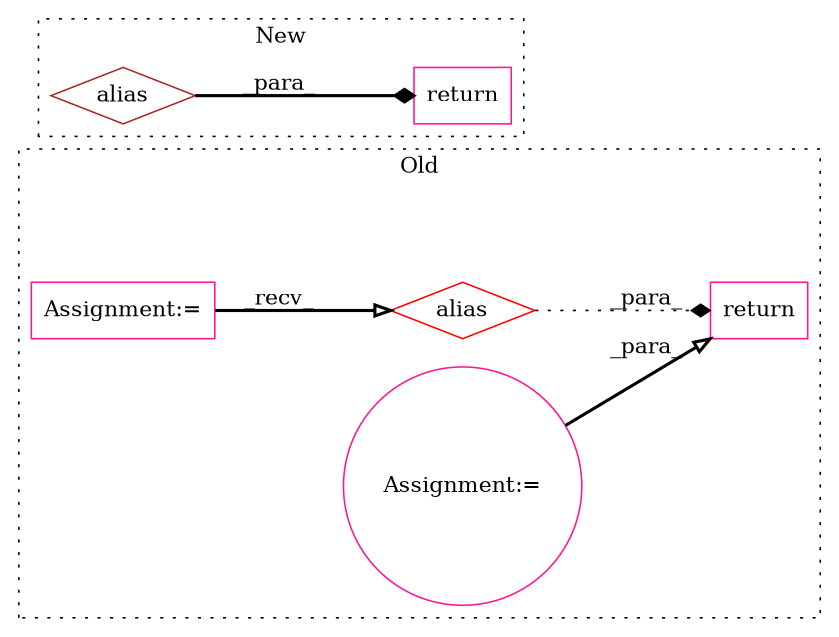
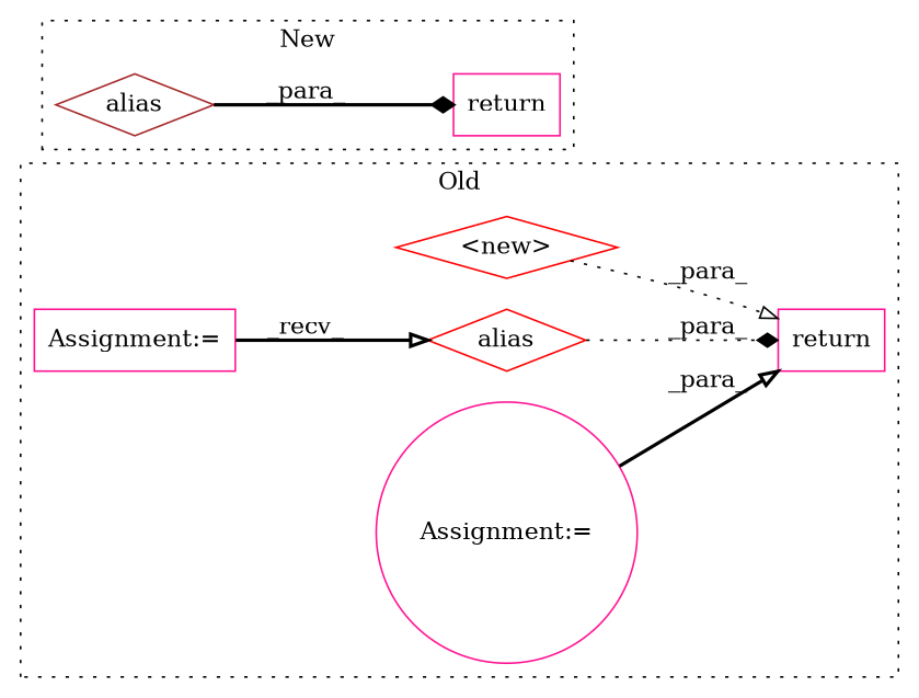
  digraph {
    rankdir=LR
    node [a=41 l=7 shape=box color=deeppink]
    edge [style=bold arrowhead=onormal]
    n1 [label=return s=1287]
+   n2 [a=14 l=23 label="<new>" s=1483 shape=diamond color=red]
    n3 [a=32 label=alias s=1475 shape=diamond color=red]
    n4 [a=7 l=17 label="Assignment:=" s=1245]
    n5 [a=7 l=8 label="Assignment:=" s=1227 shape=circle]
    n6 [a=32 label=alias s=1569 shape=diamond color=brown]
    n7 [label=return s=1494]
    subgraph cluster_1 {
      label=Old
      style=dotted
      n1
+     n2
      n3
      n4
      n5
    }
    subgraph cluster_2 {
      label=New
      style=dotted
      n6
      n7
    }
+   n2 -> n1 [label=_para_ style=dotted]
    n3 -> n1 [label=_para_ style=dotted arrowhead=diamond]
    n4 -> n3 [label=_recv_]
    n5 -> n1 [label=_para_]
    n6 -> n7 [label=_para_ arrowhead=diamond]
  }
